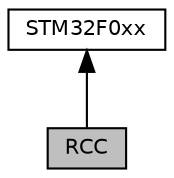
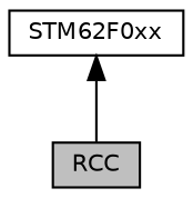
  digraph {
    rankdir=TB
    node [color=black fontname=Helvetica fontsize=10 shape=record style=filled]
    n1 [fillcolor=grey75 fontcolor=black height=0.2 label=RCC width=0.4]
-   n2 [fillcolor=white height=0.2 label=STM32F0xx width=0.4]
+   n2 [fillcolor=white height=0.2 label=STM62F0xx width=0.4]
    n2 -> n1 [dir=back fontname=Helvetica fontsize=10 labelfontname=Helvetica labelfontsize=10 shape=plaintext style=solid]
  }
